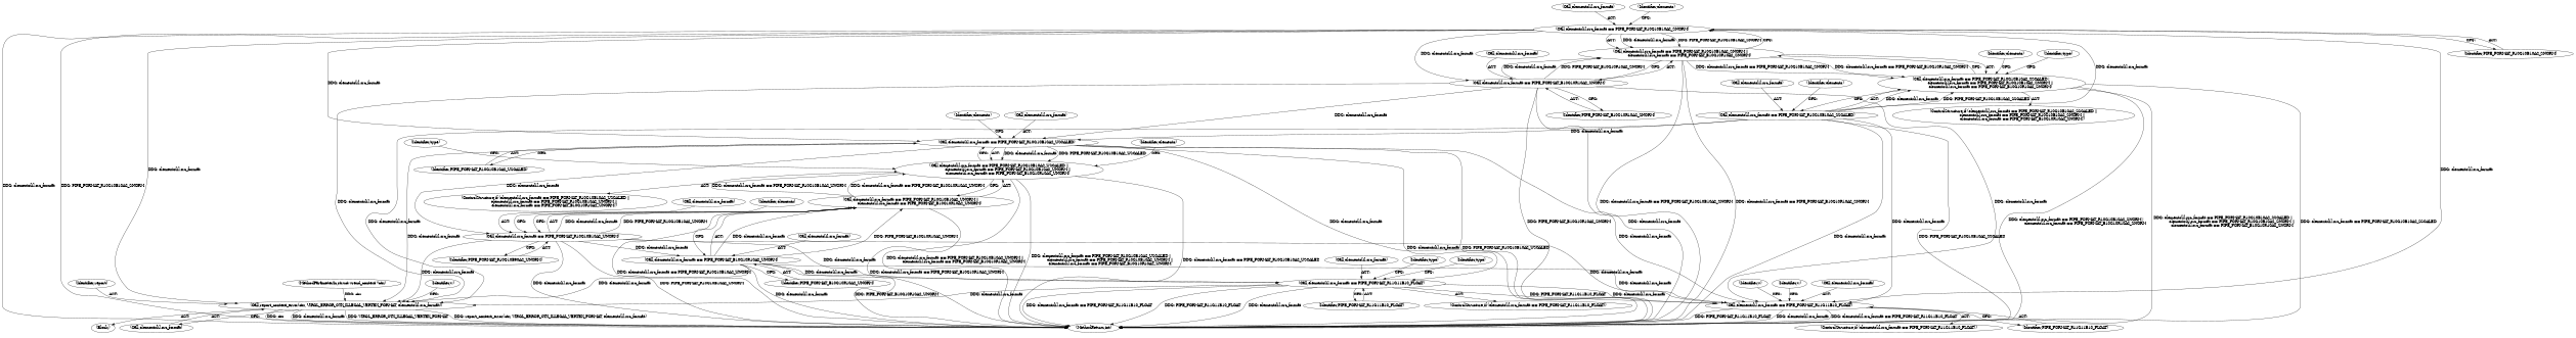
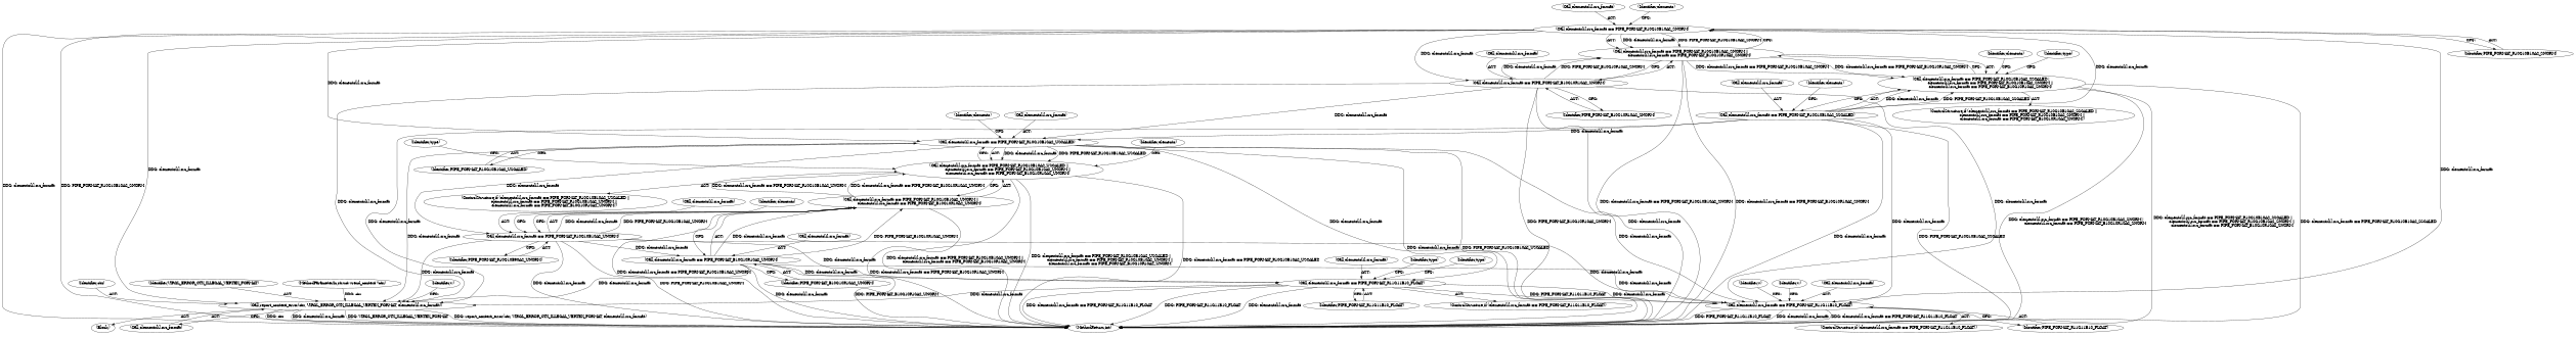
  digraph {
    n1 [label="(Call,elements[i].src_format == PIPE_FORMAT_R10G10B10A2_SNORM)"]
    n2 [label="(Call,elements[i].src_format == PIPE_FORMAT_R10G10B10A2_SNORM ||\n               elements[i].src_format == PIPE_FORMAT_B10G10R10A2_SNORM)"]
    n3 [label="(Call,elements[i].src_format == PIPE_FORMAT_B10G10R10A2_SNORM)"]
    n4 [label="(Call,elements[i].src_format == PIPE_FORMAT_R10G10B10A2_USCALED)"]
    n5 [label="(Call,report_context_error(ctx, VIRGL_ERROR_CTX_ILLEGAL_VERTEX_FORMAT, elements[i].src_format))"]
    n6 [label="(Call,elements[i].src_format == PIPE_FORMAT_R11G11B10_FLOAT)"]
    n7 [label="(Identifier,PIPE_FORMAT_R10G10B10A2_SNORM)"]
    n8 [label="(MethodReturn,int)"]
    n9 [label="(Call,elements[i].src_format == PIPE_FORMAT_R10G10B10A2_SSCALED ||\n               elements[i].src_format == PIPE_FORMAT_R10G10B10A2_SNORM ||\n               elements[i].src_format == PIPE_FORMAT_B10G10R10A2_SNORM)"]
    n10 [label="(Identifier,PIPE_FORMAT_B10G10R10A2_SNORM)"]
    n11 [label="(Call,elements[i].src_format == PIPE_FORMAT_R10G10B10A2_USCALED ||\n               elements[i].src_format == PIPE_FORMAT_R10G10B10A2_UNORM ||\n               elements[i].src_format == PIPE_FORMAT_B10G10R10A2_UNORM)"]
    n12 [label="(Call,elements[i].src_format == PIPE_FORMAT_R10G10B10A2_UNORM)"]
    n13 [label="(Call,elements[i].src_format == PIPE_FORMAT_R11G11B10_FLOAT)"]
    n14 [label="(Identifier,PIPE_FORMAT_R10G10B10A2_USCALED)"]
    n15 [label="(Call,elements[i].src_format)"]
    n16 [label="(Block,)"]
    n17 [label="(Identifier,PIPE_FORMAT_R11G11B10_FLOAT)"]
    n18 [label="(ControlStructure,if (elements[i].src_format == PIPE_FORMAT_R11G11B10_FLOAT))"]
    n19 [label="(Call,elements[i].src_format == PIPE_FORMAT_R10G10B10A2_SSCALED)"]
    n20 [label="(ControlStructure,if (elements[i].src_format == PIPE_FORMAT_R10G10B10A2_SSCALED ||\n               elements[i].src_format == PIPE_FORMAT_R10G10B10A2_SNORM ||\n               elements[i].src_format == PIPE_FORMAT_B10G10R10A2_SNORM))"]
    n21 [label="(Call,elements[i].src_format == PIPE_FORMAT_R10G10B10A2_UNORM ||\n               elements[i].src_format == PIPE_FORMAT_B10G10R10A2_UNORM)"]
    n22 [label="(ControlStructure,if (elements[i].src_format == PIPE_FORMAT_R10G10B10A2_USCALED ||\n               elements[i].src_format == PIPE_FORMAT_R10G10B10A2_UNORM ||\n               elements[i].src_format == PIPE_FORMAT_B10G10R10A2_UNORM))"]
    n23 [label="(Call,elements[i].src_format == PIPE_FORMAT_B10G10R10A2_UNORM)"]
    n24 [label="(Identifier,PIPE_FORMAT_R10G10B90A2_UNORM)"]
    n25 [label="(Identifier,PIPE_FORMAT_R11G11B10_FLOAT)"]
    n26 [label="(ControlStructure,if (elements[i].src_format == PIPE_FORMAT_R11G11B10_FLOAT))"]
    n27 [label="(Identifier,PIPE_FORMAT_B10G10R10A2_UNORM)"]
    n28 [label="(Identifier,elements)"]
    n29 [label="(Call,elements[i].src_format)"]
    n30 [label="(Identifier,v)"]
    n31 [label="(Call,elements[i].src_format)"]
    n32 [label="(Identifier,v)"]
    n33 [label="(Call,elements[i].src_format)"]
    n34 [label="(Call,elements[i].src_format)"]
    n35 [label="(Identifier,type)"]
    n36 [label="(Call,elements[i].src_format)"]
    n37 [label="(Identifier,elements)"]
    n38 [label="(Call,elements[i].src_format)"]
    n39 [label="(Identifier,elements)"]
    n40 [label="(Identifier,elements)"]
+   n41 [label="(Identifier,VIRGL_ERROR_CTX_ILLEGAL_VERTEX_FORMAT)"]
    n42 [label="(Call,elements[i].src_format)"]
    n43 [label="(Identifier,elements)"]
    n44 [label="(MethodParameterIn,struct vrend_context *ctx)"]
    n45 [label="(Identifier,elements)"]
    n46 [label="(Call,elements[i].src_format)"]
    n47 [label="(Identifier,type)"]
-   n48 [label="(Identifier,report)"]
+   n48 [label="(Identifier,ctx)"]
    n49 [label="(Identifier,type)"]
    n50 [label="(Identifier,v)"]
    n51 [label="(Identifier,type)"]
    n1 -> n2 [label="AST: "]
    n1 -> n2 [label="DDG: elements[i].src_format"]
    n1 -> n2 [label="DDG: PIPE_FORMAT_R10G10B10A2_SNORM"]
    n1 -> n3 [label="DDG: elements[i].src_format"]
    n1 -> n4 [label="DDG: elements[i].src_format"]
    n1 -> n5 [label="DDG: elements[i].src_format"]
    n1 -> n6 [label="DDG: elements[i].src_format"]
    n1 -> n7 [label="CFG: "]
    n1 -> n8 [label="DDG: PIPE_FORMAT_R10G10B10A2_SNORM"]
    n1 -> n8 [label="DDG: elements[i].src_format"]
    n2 -> n1 [label="CFG: "]
    n2 -> n3 [label="CFG: "]
    n2 -> n8 [label="DDG: elements[i].src_format == PIPE_FORMAT_B10G10R10A2_SNORM"]
    n2 -> n8 [label="DDG: elements[i].src_format == PIPE_FORMAT_R10G10B10A2_SNORM"]
    n2 -> n9 [label="AST: "]
    n2 -> n9 [label="DDG: elements[i].src_format == PIPE_FORMAT_R10G10B10A2_SNORM"]
    n2 -> n9 [label="DDG: elements[i].src_format == PIPE_FORMAT_B10G10R10A2_SNORM"]
    n3 -> n2 [label="AST: "]
    n3 -> n2 [label="DDG: elements[i].src_format"]
    n3 -> n2 [label="DDG: PIPE_FORMAT_B10G10R10A2_SNORM"]
    n3 -> n4 [label="DDG: elements[i].src_format"]
    n3 -> n5 [label="DDG: elements[i].src_format"]
    n3 -> n6 [label="DDG: elements[i].src_format"]
    n3 -> n8 [label="DDG: PIPE_FORMAT_B10G10R10A2_SNORM"]
    n3 -> n8 [label="DDG: elements[i].src_format"]
    n3 -> n10 [label="CFG: "]
    n4 -> n5 [label="DDG: elements[i].src_format"]
    n4 -> n6 [label="DDG: elements[i].src_format"]
    n4 -> n8 [label="DDG: PIPE_FORMAT_R10G10B10A2_USCALED"]
    n4 -> n8 [label="DDG: elements[i].src_format"]
    n4 -> n11 [label="AST: "]
    n4 -> n11 [label="DDG: elements[i].src_format"]
    n4 -> n11 [label="DDG: PIPE_FORMAT_R10G10B10A2_USCALED"]
    n4 -> n12 [label="DDG: elements[i].src_format"]
    n4 -> n13 [label="DDG: elements[i].src_format"]
    n4 -> n14 [label="CFG: "]
    n5 -> n8 [label="DDG: VIRGL_ERROR_CTX_ILLEGAL_VERTEX_FORMAT"]
    n5 -> n8 [label="DDG: report_context_error(ctx, VIRGL_ERROR_CTX_ILLEGAL_VERTEX_FORMAT, elements[i].src_format)"]
    n5 -> n8 [label="DDG: ctx"]
    n5 -> n8 [label="DDG: elements[i].src_format"]
    n5 -> n15 [label="CFG: "]
    n5 -> n16 [label="AST: "]
    n6 -> n8 [label="DDG: PIPE_FORMAT_R11G11B10_FLOAT"]
    n6 -> n8 [label="DDG: elements[i].src_format"]
    n6 -> n8 [label="DDG: elements[i].src_format == PIPE_FORMAT_R11G11B10_FLOAT"]
    n6 -> n17 [label="CFG: "]
    n6 -> n18 [label="AST: "]
    n7 -> n1 [label="AST: "]
    n9 -> n2 [label="CFG: "]
    n9 -> n8 [label="DDG: elements[i].src_format == PIPE_FORMAT_R10G10B10A2_SNORM ||\n               elements[i].src_format == PIPE_FORMAT_B10G10R10A2_SNORM"]
    n9 -> n8 [label="DDG: elements[i].src_format == PIPE_FORMAT_R10G10B10A2_SSCALED ||\n               elements[i].src_format == PIPE_FORMAT_R10G10B10A2_SNORM ||\n               elements[i].src_format == PIPE_FORMAT_B10G10R10A2_SNORM"]
    n9 -> n8 [label="DDG: elements[i].src_format == PIPE_FORMAT_R10G10B10A2_SSCALED"]
    n9 -> n19 [label="CFG: "]
    n9 -> n20 [label="AST: "]
    n10 -> n3 [label="AST: "]
    n11 -> n4 [label="CFG: "]
    n11 -> n8 [label="DDG: elements[i].src_format == PIPE_FORMAT_R10G10B10A2_UNORM ||\n               elements[i].src_format == PIPE_FORMAT_B10G10R10A2_UNORM"]
    n11 -> n8 [label="DDG: elements[i].src_format == PIPE_FORMAT_R10G10B10A2_USCALED ||\n               elements[i].src_format == PIPE_FORMAT_R10G10B10A2_UNORM ||\n               elements[i].src_format == PIPE_FORMAT_B10G10R10A2_UNORM"]
    n11 -> n8 [label="DDG: elements[i].src_format == PIPE_FORMAT_R10G10B10A2_USCALED"]
    n11 -> n21 [label="CFG: "]
    n11 -> n22 [label="AST: "]
    n12 -> n5 [label="DDG: elements[i].src_format"]
    n12 -> n6 [label="DDG: elements[i].src_format"]
    n12 -> n8 [label="DDG: PIPE_FORMAT_R10G10B10A2_UNORM"]
    n12 -> n8 [label="DDG: elements[i].src_format"]
    n12 -> n13 [label="DDG: elements[i].src_format"]
    n12 -> n21 [label="AST: "]
    n12 -> n21 [label="DDG: elements[i].src_format"]
    n12 -> n21 [label="DDG: PIPE_FORMAT_R10G10B10A2_UNORM"]
    n12 -> n23 [label="DDG: elements[i].src_format"]
    n12 -> n24 [label="CFG: "]
    n13 -> n5 [label="DDG: elements[i].src_format"]
    n13 -> n6 [label="DDG: elements[i].src_format"]
    n13 -> n6 [label="DDG: PIPE_FORMAT_R11G11B10_FLOAT"]
    n13 -> n8 [label="DDG: PIPE_FORMAT_R11G11B10_FLOAT"]
    n13 -> n8 [label="DDG: elements[i].src_format"]
    n13 -> n8 [label="DDG: elements[i].src_format == PIPE_FORMAT_R11G11B10_FLOAT"]
    n13 -> n25 [label="CFG: "]
    n13 -> n26 [label="AST: "]
    n14 -> n4 [label="AST: "]
    n15 -> n5 [label="AST: "]
    n17 -> n6 [label="AST: "]
    n19 -> n1 [label="DDG: elements[i].src_format"]
    n19 -> n4 [label="DDG: elements[i].src_format"]
    n19 -> n5 [label="DDG: elements[i].src_format"]
    n19 -> n6 [label="DDG: elements[i].src_format"]
    n19 -> n8 [label="DDG: PIPE_FORMAT_R10G10B10A2_SSCALED"]
    n19 -> n8 [label="DDG: elements[i].src_format"]
    n19 -> n9 [label="AST: "]
    n19 -> n9 [label="DDG: elements[i].src_format"]
    n19 -> n9 [label="DDG: PIPE_FORMAT_R10G10B10A2_SSCALED"]
    n21 -> n8 [label="DDG: elements[i].src_format == PIPE_FORMAT_B10G10R10A2_UNORM"]
    n21 -> n8 [label="DDG: elements[i].src_format == PIPE_FORMAT_R10G10B10A2_UNORM"]
    n21 -> n11 [label="AST: "]
    n21 -> n11 [label="DDG: elements[i].src_format == PIPE_FORMAT_R10G10B10A2_UNORM"]
    n21 -> n11 [label="DDG: elements[i].src_format == PIPE_FORMAT_B10G10R10A2_UNORM"]
    n21 -> n12 [label="CFG: "]
    n21 -> n23 [label="CFG: "]
    n23 -> n5 [label="DDG: elements[i].src_format"]
    n23 -> n6 [label="DDG: elements[i].src_format"]
    n23 -> n8 [label="DDG: PIPE_FORMAT_B10G10R10A2_UNORM"]
    n23 -> n8 [label="DDG: elements[i].src_format"]
    n23 -> n13 [label="DDG: elements[i].src_format"]
    n23 -> n21 [label="AST: "]
    n23 -> n21 [label="DDG: elements[i].src_format"]
    n23 -> n21 [label="DDG: PIPE_FORMAT_B10G10R10A2_UNORM"]
    n23 -> n27 [label="CFG: "]
    n24 -> n12 [label="AST: "]
    n25 -> n13 [label="AST: "]
    n27 -> n23 [label="AST: "]
    n28 -> n12 [label="CFG: "]
    n29 -> n19 [label="AST: "]
    n30 -> n6 [label="CFG: "]
    n31 -> n4 [label="AST: "]
    n32 -> n6 [label="CFG: "]
    n33 -> n1 [label="AST: "]
    n34 -> n23 [label="AST: "]
    n35 -> n11 [label="CFG: "]
    n36 -> n6 [label="AST: "]
    n37 -> n4 [label="CFG: "]
    n38 -> n3 [label="AST: "]
    n39 -> n9 [label="CFG: "]
    n40 -> n19 [label="CFG: "]
+   n41 -> n5 [label="AST: "]
    n42 -> n13 [label="AST: "]
    n43 -> n1 [label="CFG: "]
    n44 -> n5 [label="DDG: ctx"]
    n45 -> n11 [label="CFG: "]
    n46 -> n12 [label="AST: "]
    n47 -> n13 [label="CFG: "]
    n48 -> n5 [label="AST: "]
    n49 -> n13 [label="CFG: "]
    n50 -> n5 [label="CFG: "]
    n51 -> n9 [label="CFG: "]
  }
